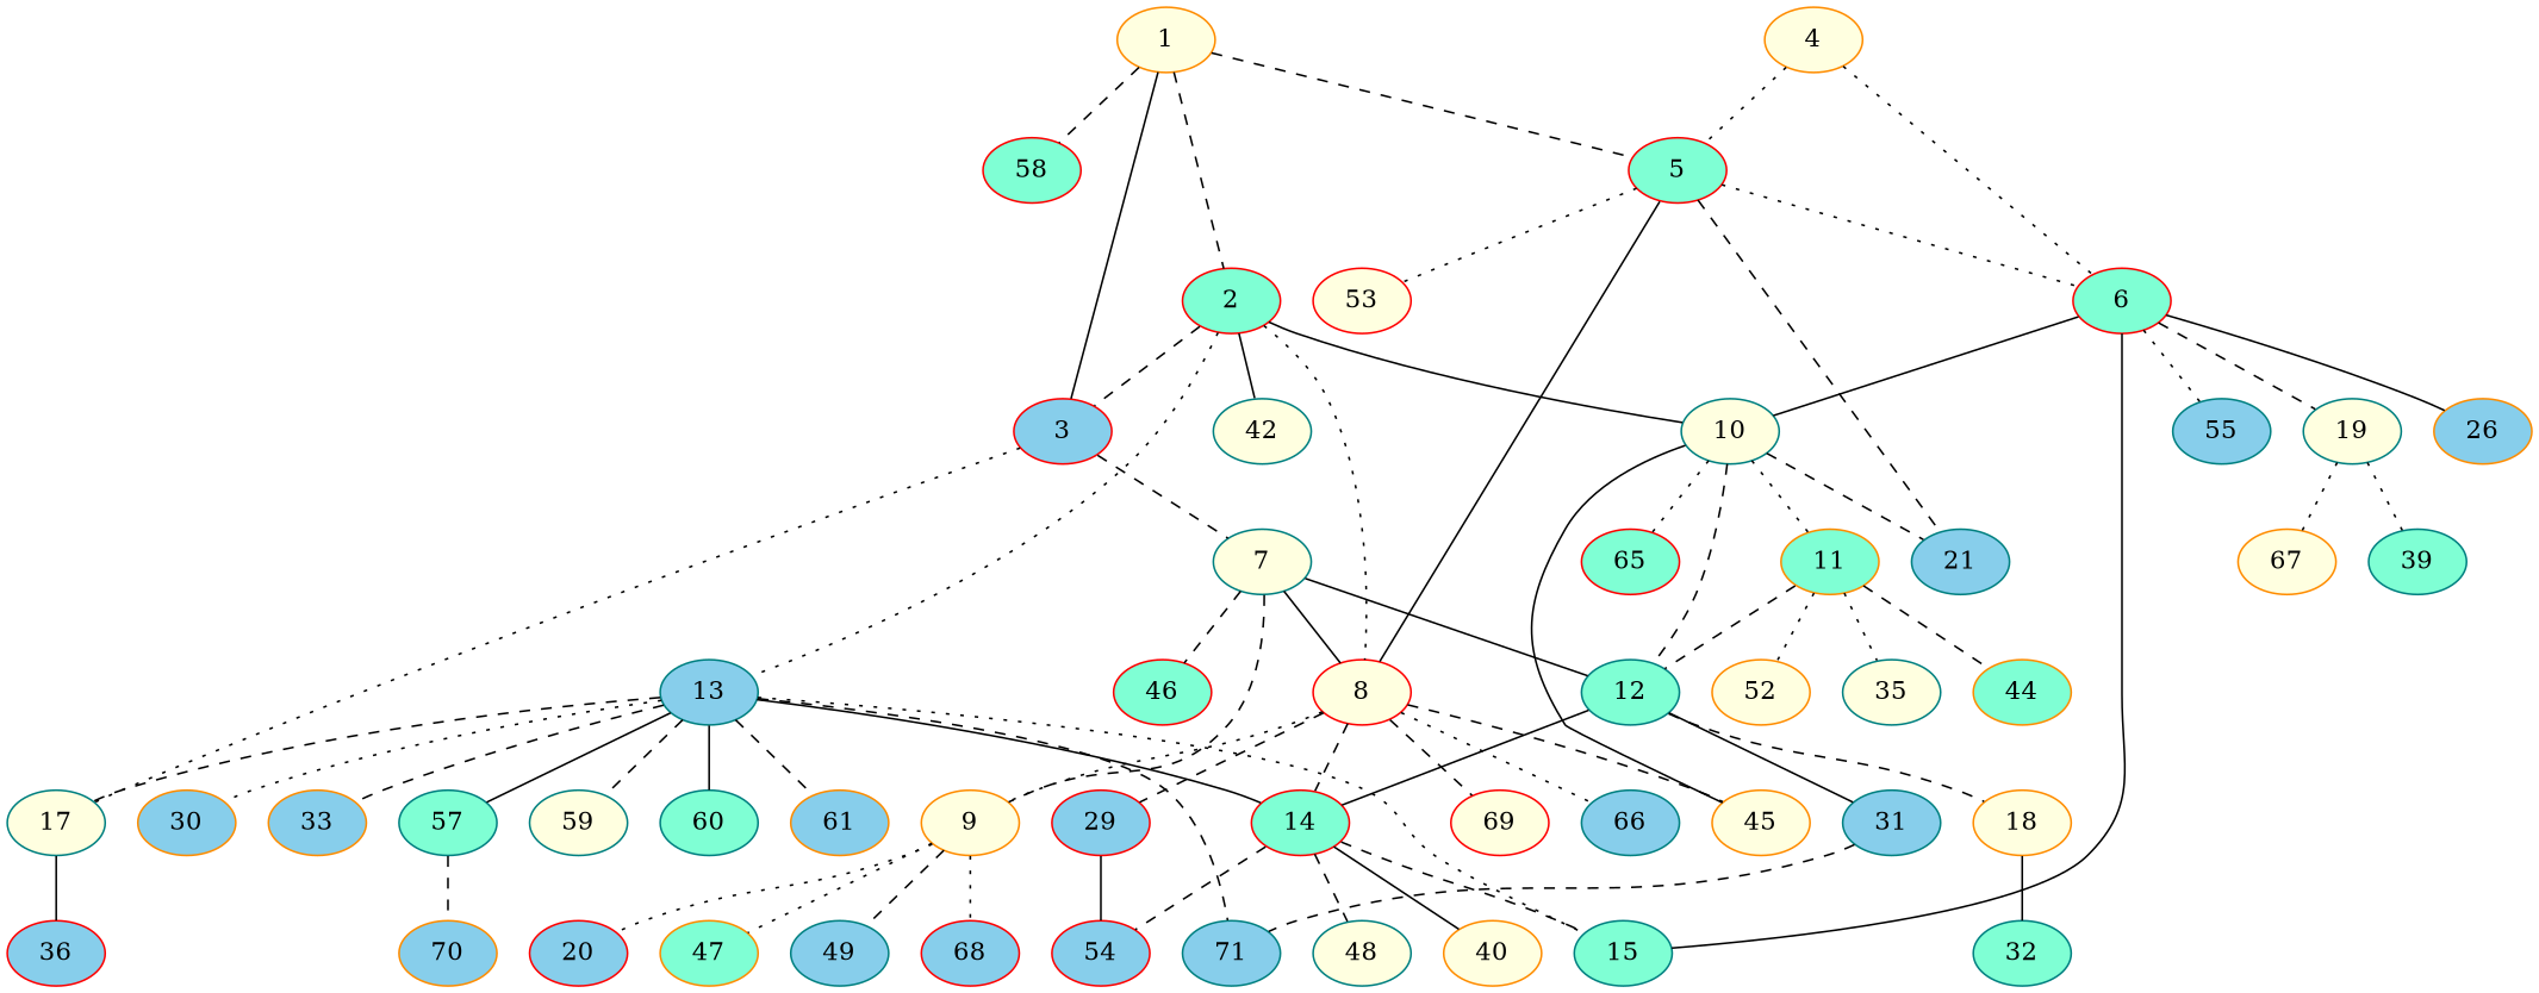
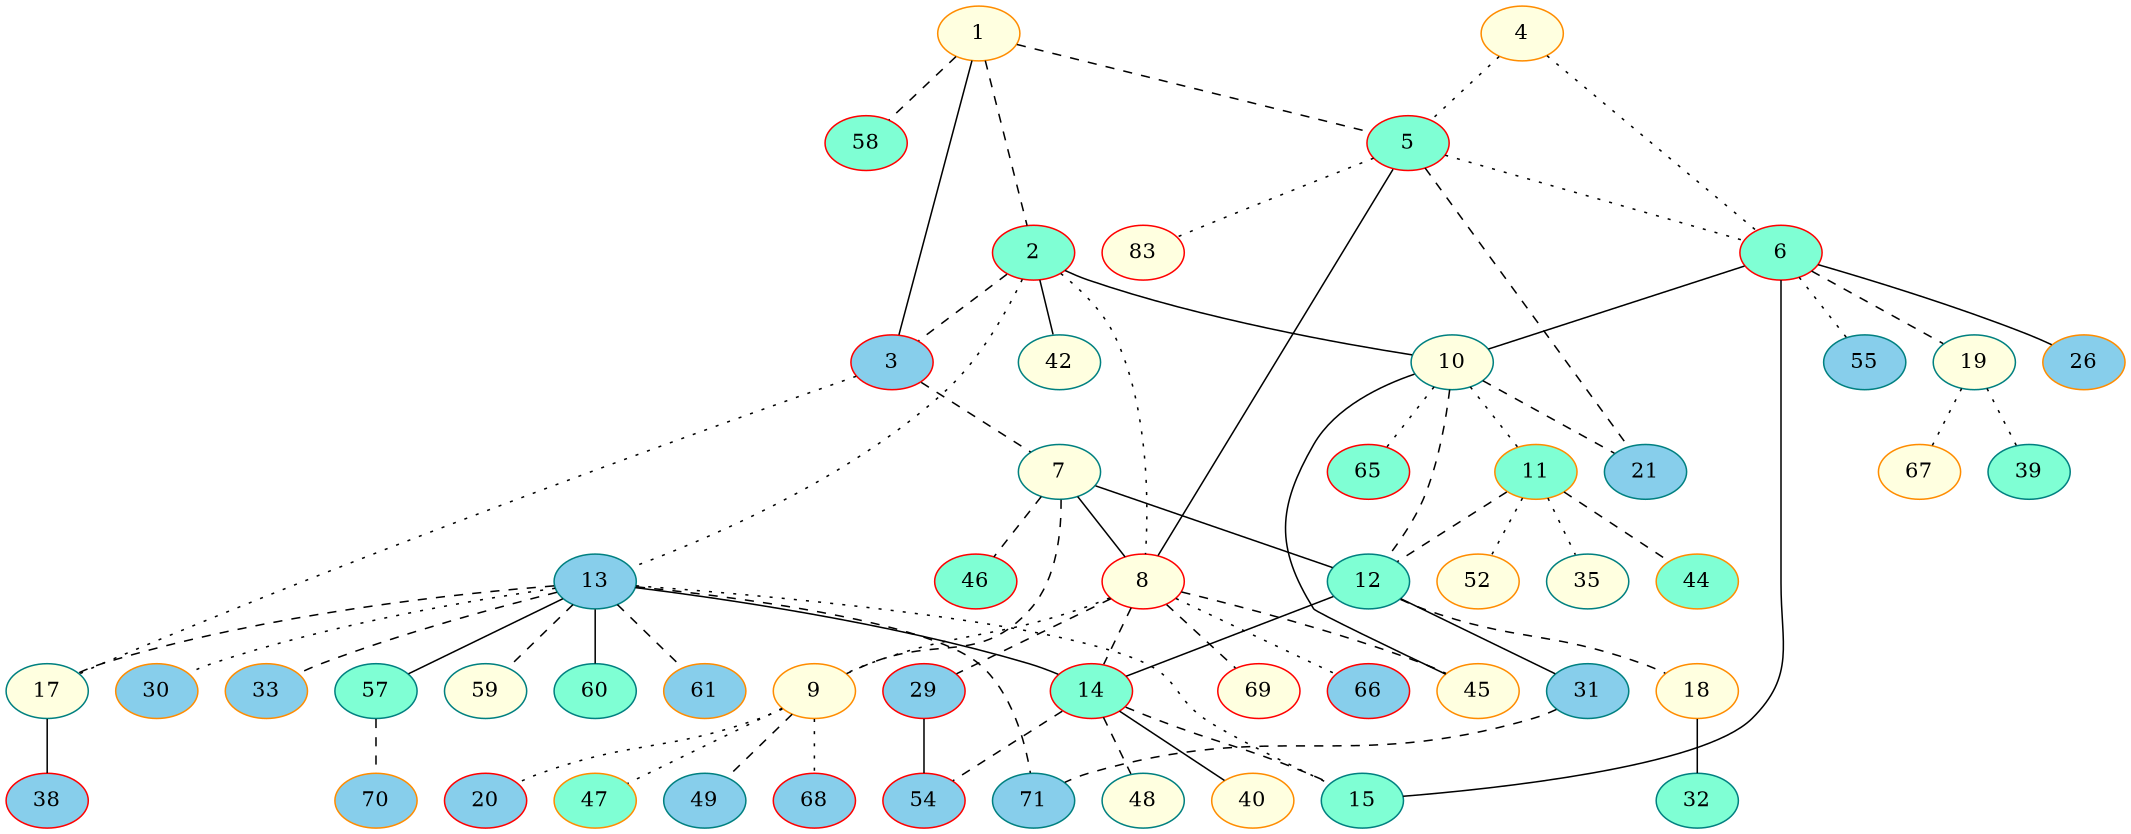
  graph {
    node [color=teal fillcolor=lightyellow style=filled]
    edge [style=dashed]
    1 [color=darkorange super="+16"]
    2 [color=red fillcolor=aquamarine super="+34"]
    3 [color=red fillcolor=skyblue super="+25"]
    5 [color=red fillcolor=aquamarine super="+51"]
    58 [color=red fillcolor=aquamarine]
    8 [color=red super="+27"]
    10 [super="+50"]
    13 [fillcolor=skyblue super="+41"]
    42
    7 [super="+28"]
    17 [super="+24"]
    6 [color=red fillcolor=aquamarine super="+37"]
    21 [fillcolor=skyblue]
-   53 [color=red]
+   53 [color=red label=83]
    9 [color=darkorange super="+23"]
    14 [color=red fillcolor=aquamarine super="+63"]
    29 [color=red fillcolor=skyblue super="+38"]
    45 [color=darkorange]
-   66 [fillcolor=skyblue]
+   66 [color=red fillcolor=skyblue]
    69 [color=red]
    12 [fillcolor=aquamarine super="+62"]
    11 [color=darkorange fillcolor=aquamarine super="+43"]
    65 [color=red fillcolor=aquamarine]
    15 [fillcolor=aquamarine]
    30 [color=darkorange fillcolor=skyblue]
    33 [color=darkorange fillcolor=skyblue]
    57 [fillcolor=aquamarine]
    59
    60 [fillcolor=aquamarine]
    61 [color=darkorange fillcolor=skyblue]
    71 [fillcolor=skyblue super="+72"]
    46 [color=red fillcolor=aquamarine]
-   36 [color=red fillcolor=skyblue]
+   36 [color=red fillcolor=skyblue label=38]
    4 [color=darkorange]
    19
    26 [color=darkorange fillcolor=skyblue]
    55 [fillcolor=skyblue super="+56"]
    39 [fillcolor=aquamarine]
    67 [color=darkorange]
    20 [color=red fillcolor=skyblue]
    47 [color=darkorange fillcolor=aquamarine]
    49 [fillcolor=skyblue]
    68 [color=red fillcolor=skyblue]
    18 [color=darkorange]
    31 [fillcolor=skyblue]
    40 [color=darkorange]
    48
    54 [color=red fillcolor=skyblue]
    35
    44 [color=darkorange fillcolor=aquamarine]
    52 [color=darkorange]
    32 [fillcolor=aquamarine super="+64"]
    70 [color=darkorange fillcolor=skyblue]
    1 -- 2
    1 -- 3 [style=solid]
    1 -- 5
    1 -- 58
    2 -- 3
    2 -- 8 [style=dotted]
    2 -- 10 [style=solid]
    2 -- 13 [style=dotted]
    2 -- 42 [style=solid]
    3 -- 7
    3 -- 17 [style=dotted]
    5 -- 8 [style=solid]
    5 -- 6 [style=dotted]
    5 -- 21
    5 -- 53 [style=dotted]
    8 -- 9 [style=dotted]
    8 -- 14
    8 -- 29
    8 -- 45
    8 -- 66 [style=dotted]
    8 -- 69
    10 -- 21
    10 -- 45 [style=solid]
    10 -- 12
    10 -- 11 [style=dotted]
    10 -- 65 [style=dotted]
    13 -- 17
    13 -- 14 [style=solid]
    13 -- 15 [style=dotted]
    13 -- 30 [style=dotted]
    13 -- 33
    13 -- 57 [style=solid]
    13 -- 59
    13 -- 60 [style=solid]
    13 -- 61
    13 -- 71
    7 -- 8 [style=solid]
    7 -- 9
    7 -- 12 [style=solid]
    7 -- 46
    17 -- 36 [style=solid]
    6 -- 10 [style=solid]
    6 -- 15 [style=solid]
    6 -- 19
    6 -- 26 [style=solid]
    6 -- 55 [style=dotted]
    9 -- 20 [style=dotted]
    9 -- 47 [style=dotted]
    9 -- 49
    9 -- 68 [style=dotted]
    14 -- 15
    14 -- 40 [style=solid]
    14 -- 48
    14 -- 54
    29 -- 54 [style=solid]
    12 -- 14 [style=solid]
    12 -- 18
    12 -- 31 [style=solid]
    11 -- 12
    11 -- 35 [style=dotted]
    11 -- 44
    11 -- 52 [style=dotted]
    57 -- 70
    4 -- 5 [style=dotted]
    4 -- 6 [style=dotted]
    19 -- 39 [style=dotted]
    19 -- 67 [style=dotted]
    18 -- 32 [style=solid]
    31 -- 71
  }
